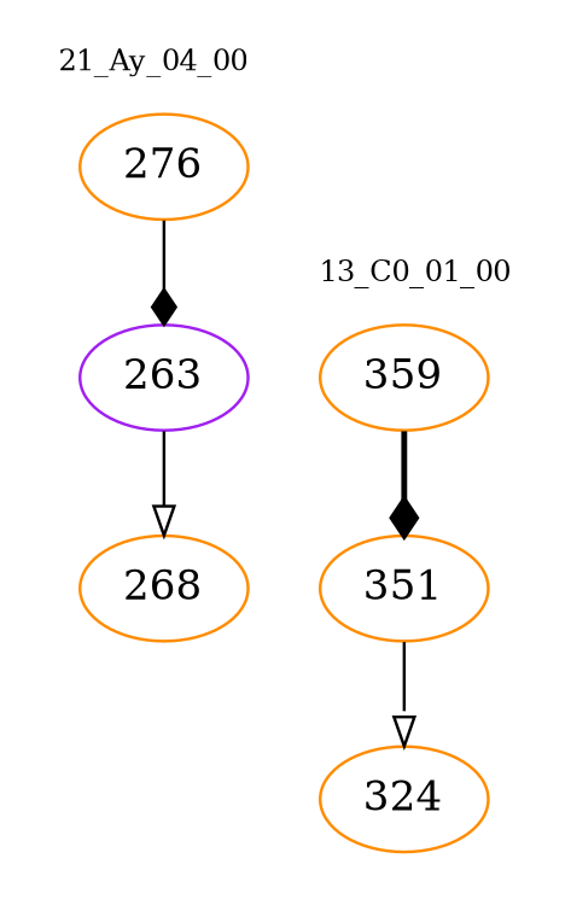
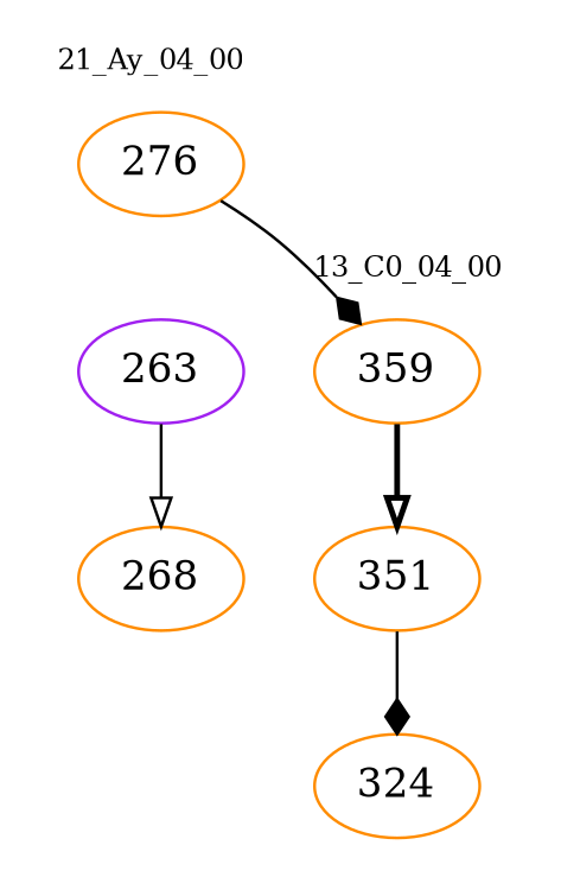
  digraph {
    node [color=darkorange]
    edge [arrowhead=diamond color=black style=solid]
    n1 [label=276]
    n2 [color=purple label=263]
    n3 [label=268]
    n4 [label=359]
    n5 [label=351]
    n6 [label=324]
    subgraph cluster_1 {
      color=white
      fontsize=10
      label="21_Ay_04_00"
      n1
      n2
      n3
    }
    subgraph cluster_2 {
      color=white
      fontsize=10
-     label="13_C0_01_00"
+     label="13_C0_04_00"
      n4
      n5
      n6
    }
-   n1 -> n2
+   n1 -> n4
    n2 -> n3 [arrowhead=onormal]
-   n4 -> n5 [style=bold]
-   n5 -> n6 [arrowhead=onormal]
+   n4 -> n5 [arrowhead=onormal style=bold]
+   n5 -> n6
  }
